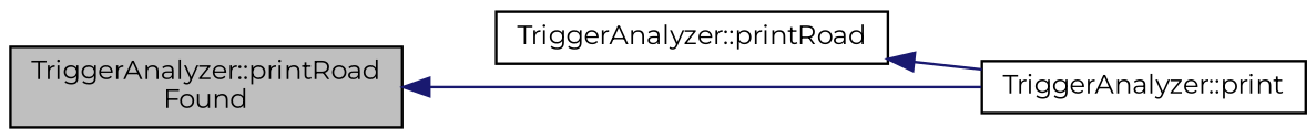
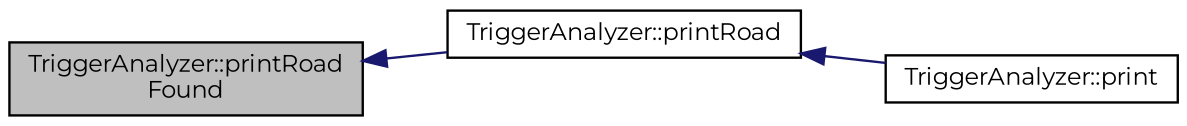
  digraph {
    fontname=Montserrat
    rankdir=LR
    node [color=black fontname=Montserrat fontsize=10 shape=record]
    edge [color=midnightblue dir=back fontname=Montserrat fontsize=10 labelfontname=FreeSans labelfontsize=10 style=solid]
    n1 [fillcolor=grey75 fontcolor=black height=0.2 label="TriggerAnalyzer::printRoad\lFound" style=filled width=0.4]
    n2 [height=0.2 label="TriggerAnalyzer::printRoad" width=0.4]
    n3 [height=0.2 label="TriggerAnalyzer::print" width=0.4]
-   n1 -> n3
+   n1 -> n2
    n2 -> n3
  }
